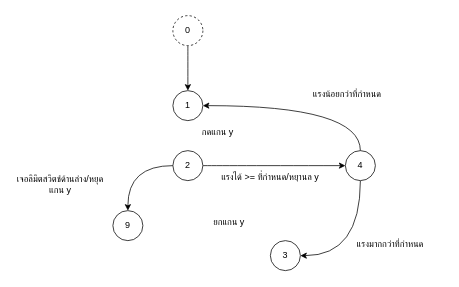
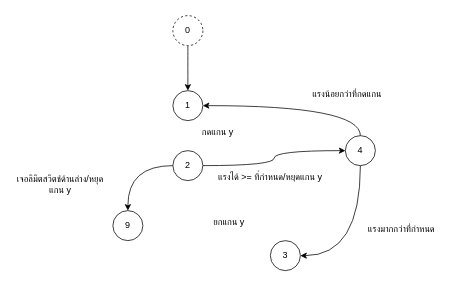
  <mxCell id="0" />
  <mxCell id="1" parent="0" />
  <mxCell id="2" value="1" style="ellipse;whiteSpace=wrap;html=1;aspect=fixed;" parent="1" vertex="1"><mxGeometry x="230" y="120" width="40" height="40" as="geometry" /></mxCell>
  <mxCell id="3" style="edgeStyle=orthogonalEdgeStyle;curved=1;rounded=0;orthogonalLoop=1;jettySize=auto;html=1;exitX=0;exitY=0.5;exitDx=0;exitDy=0;entryX=0.5;entryY=0;entryDx=0;entryDy=0;" parent="1" source="5" target="7" edge="1"><mxGeometry relative="1" as="geometry" /></mxCell>
  <mxCell id="4" style="edgeStyle=orthogonalEdgeStyle;curved=1;rounded=0;orthogonalLoop=1;jettySize=auto;html=1;exitX=1;exitY=0.5;exitDx=0;exitDy=0;entryX=0;entryY=0.5;entryDx=0;entryDy=0;" parent="1" source="5" target="12" edge="1"><mxGeometry relative="1" as="geometry" /></mxCell>
  <mxCell id="5" value="2" style="ellipse;whiteSpace=wrap;html=1;aspect=fixed;" parent="1" vertex="1"><mxGeometry x="230" y="200" width="40" height="40" as="geometry" /></mxCell>
  <mxCell id="6" value="กดแกน y" style="text;html=1;strokeColor=none;fillColor=none;align=center;verticalAlign=middle;whiteSpace=wrap;rounded=0;" parent="1" vertex="1"><mxGeometry x="250" y="160" width="80" height="30" as="geometry" /></mxCell>
  <mxCell id="7" value="9" style="ellipse;whiteSpace=wrap;html=1;aspect=fixed;" parent="1" vertex="1"><mxGeometry x="150" y="280" width="40" height="40" as="geometry" /></mxCell>
  <mxCell id="8" value="เจอลิมิตสวิตช์ด้านล่าง/หยุดแกน y" style="text;html=1;strokeColor=none;fillColor=none;align=center;verticalAlign=middle;whiteSpace=wrap;rounded=0;" parent="1" vertex="1"><mxGeometry x="20" y="230" width="120" height="30" as="geometry" /></mxCell>
  <mxCell id="9" value="3" style="ellipse;whiteSpace=wrap;html=1;aspect=fixed;" parent="1" vertex="1"><mxGeometry x="360" y="320" width="40" height="40" as="geometry" /></mxCell>
  <mxCell id="10" style="edgeStyle=orthogonalEdgeStyle;curved=1;rounded=0;orthogonalLoop=1;jettySize=auto;html=1;exitX=0.5;exitY=0;exitDx=0;exitDy=0;entryX=1;entryY=0.5;entryDx=0;entryDy=0;" parent="1" source="12" target="2" edge="1"><mxGeometry relative="1" as="geometry" /></mxCell>
  <mxCell id="11" style="edgeStyle=orthogonalEdgeStyle;curved=1;rounded=0;orthogonalLoop=1;jettySize=auto;html=1;exitX=0.5;exitY=1;exitDx=0;exitDy=0;entryX=1;entryY=0.5;entryDx=0;entryDy=0;" parent="1" source="12" target="9" edge="1"><mxGeometry relative="1" as="geometry" /></mxCell>
- <mxCell id="12" value="4" style="ellipse;whiteSpace=wrap;html=1;aspect=fixed;" parent="1" vertex="1"><mxGeometry x="460" y="200" width="40" height="40" as="geometry" /></mxCell>
- <mxCell id="13" value="แรงได้ &amp;gt;= ที่กำหนด/หยุานล y" style="text;html=1;strokeColor=none;fillColor=none;align=center;verticalAlign=middle;whiteSpace=wrap;rounded=0;" parent="1" vertex="1"><mxGeometry x="270" y="220" width="180" height="30" as="geometry" /></mxCell>
- <mxCell id="14" value="แรงน้อยกว่าที่กำหนด" style="text;html=1;strokeColor=none;fillColor=none;align=center;verticalAlign=middle;whiteSpace=wrap;rounded=0;" parent="1" vertex="1"><mxGeometry x="400" y="110" width="125" height="30" as="geometry" /></mxCell>
- <mxCell id="15" value="แรงมากกว่าที่กำหนด" style="text;html=1;strokeColor=none;fillColor=none;align=center;verticalAlign=middle;whiteSpace=wrap;rounded=0;" parent="1" vertex="1"><mxGeometry x="465" y="310" width="110" height="30" as="geometry" /></mxCell>
+ <mxCell id="12" value="4" style="ellipse;whiteSpace=wrap;html=1;aspect=fixed;" parent="1" vertex="1"><mxGeometry x="460" y="180" width="40" height="40" as="geometry" /></mxCell>
+ <mxCell id="13" value="แรงได้ &amp;gt;= ที่กำหนด/หยุดแกน y" style="text;html=1;strokeColor=none;fillColor=none;align=center;verticalAlign=middle;whiteSpace=wrap;rounded=0;" parent="1" vertex="1"><mxGeometry x="270" y="220" width="180" height="30" as="geometry" /></mxCell>
+ <mxCell id="14" value="แรงน้อยกว่าที่กดแกน" style="text;html=1;strokeColor=none;fillColor=none;align=center;verticalAlign=middle;whiteSpace=wrap;rounded=0;" parent="1" vertex="1"><mxGeometry x="400" y="110" width="125" height="30" as="geometry" /></mxCell>
+ <mxCell id="15" value="แรงมากกว่าที่กำหนด" style="text;html=1;strokeColor=none;fillColor=none;align=center;verticalAlign=middle;whiteSpace=wrap;rounded=0;" parent="1" vertex="1"><mxGeometry x="480" y="290" width="110" height="30" as="geometry" /></mxCell>
  <mxCell id="16" value="ยกแกน y" style="text;html=1;strokeColor=none;fillColor=none;align=center;verticalAlign=middle;whiteSpace=wrap;rounded=0;" parent="1" vertex="1"><mxGeometry x="250" y="280" width="110" height="30" as="geometry" /></mxCell>
  <mxCell id="17" style="edgeStyle=orthogonalEdgeStyle;curved=1;rounded=0;orthogonalLoop=1;jettySize=auto;html=1;exitX=0.5;exitY=1;exitDx=0;exitDy=0;entryX=0.5;entryY=0;entryDx=0;entryDy=0;" parent="1" source="18" target="2" edge="1"><mxGeometry relative="1" as="geometry" /></mxCell>
  <mxCell id="18" value="0" style="ellipse;whiteSpace=wrap;html=1;aspect=fixed;dashed=1;" parent="1" vertex="1"><mxGeometry x="230" y="20" width="40" height="40" as="geometry" /></mxCell>
